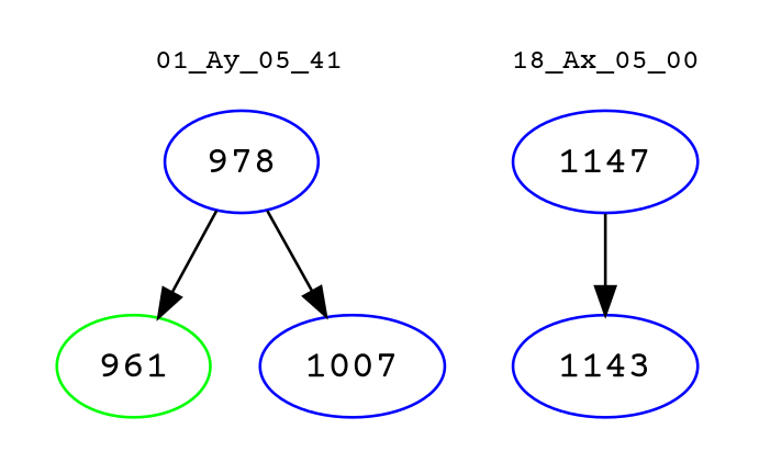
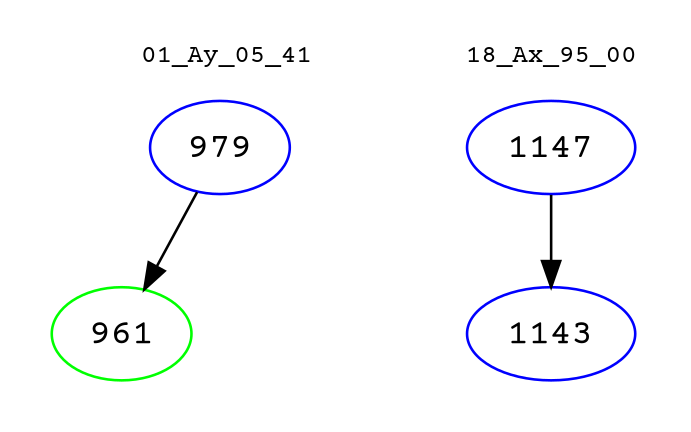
  digraph {
    fontname="Courier Prime"
    node [color=blue fontname="Courier Prime"]
    edge [color=black fontname="Courier Prime"]
-   n1 [label=978]
+   n1 [label=979]
    n2 [color=green label=961]
-   n3 [label=1007]
    n4 [label=1147]
    n5 [label=1143]
    subgraph cluster_1 {
      color=white
      fontsize=10
      label="01_Ay_05_41"
      n1
      n2
-     n3
    }
    subgraph cluster_2 {
      color=white
      fontsize=10
-     label="18_Ax_05_00"
+     label="18_Ax_95_00"
      n4
      n5
    }
    n1 -> n2
-   n1 -> n3
    n4 -> n5
  }
